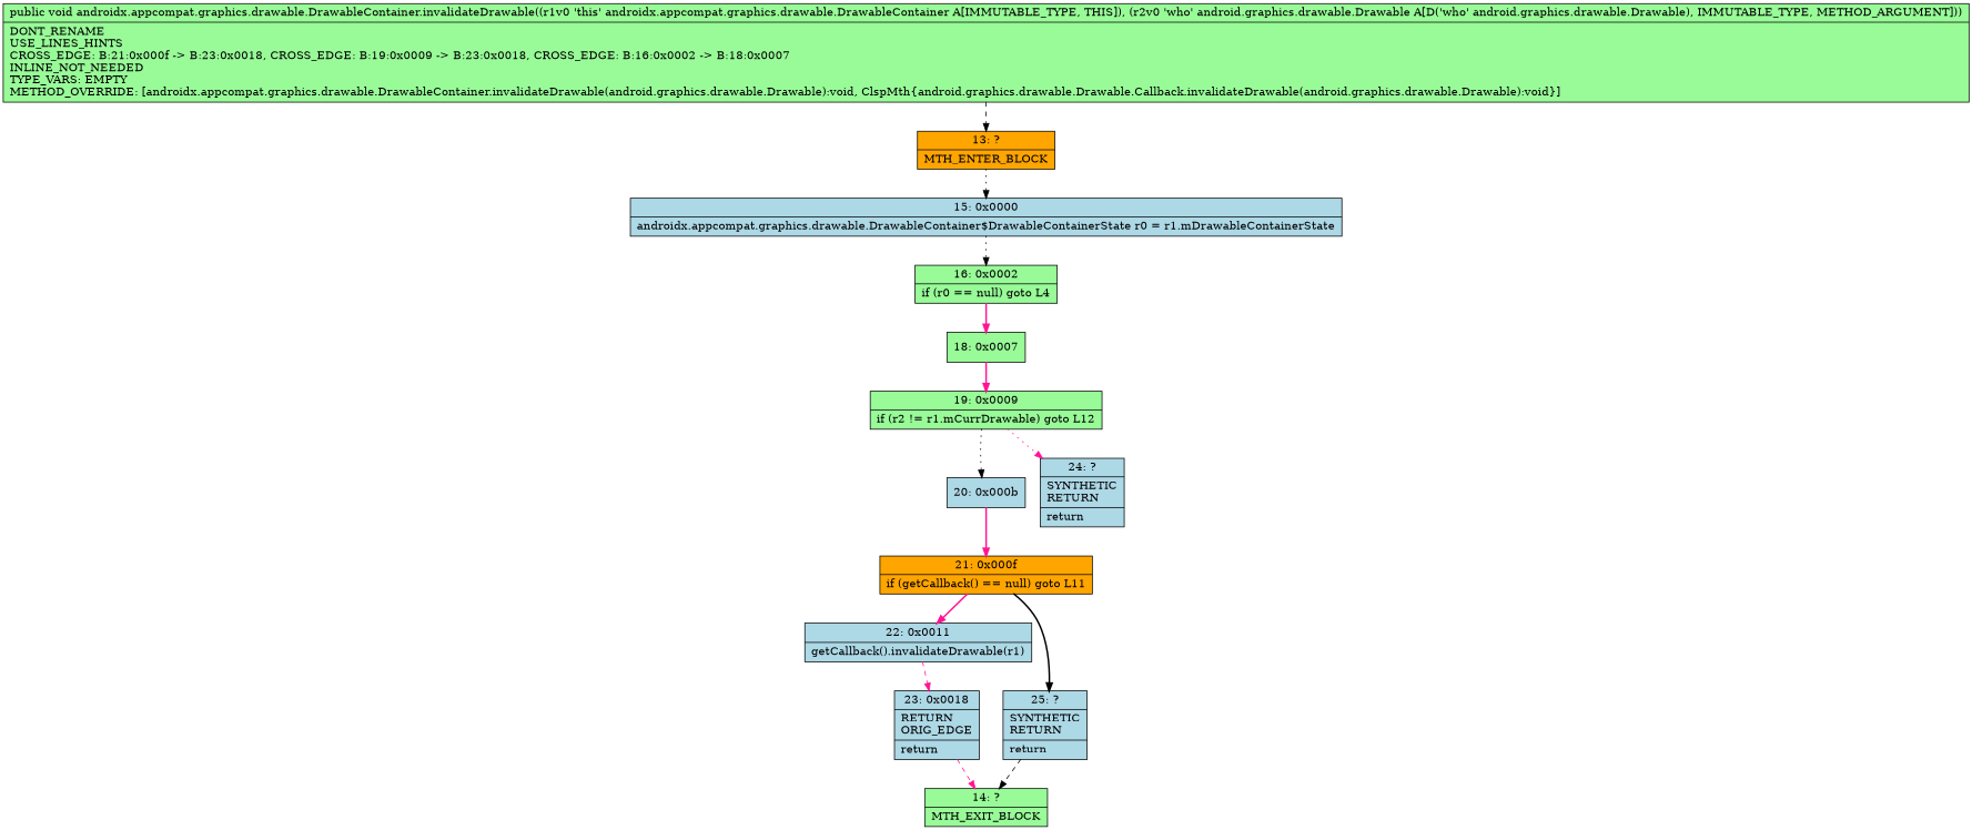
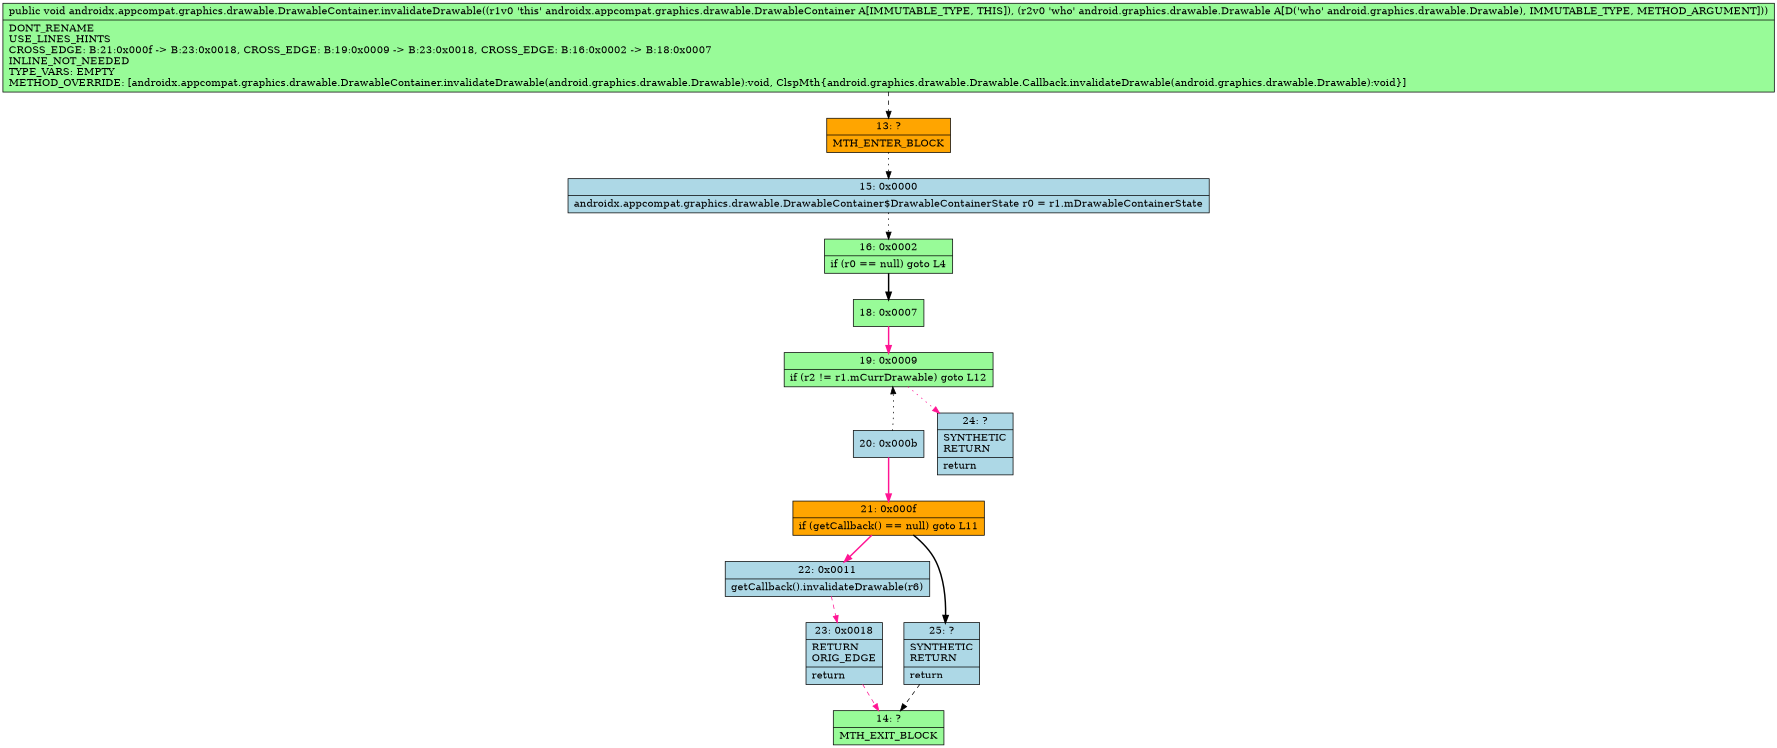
  digraph {
    node [fillcolor=lightblue shape=record style=filled]
    edge [color=black style=bold]
    n1 [fillcolor=orange label="{13\:\ ?|MTH_ENTER_BLOCK\l}"]
    n2 [label="{15\:\ 0x0000|androidx.appcompat.graphics.drawable.DrawableContainer$DrawableContainerState r0 = r1.mDrawableContainerState\l}"]
    n3 [fillcolor=palegreen label="{16\:\ 0x0002|if (r0 == null) goto L4\l}"]
    n4 [fillcolor=palegreen label="{18\:\ 0x0007}"]
    n5 [fillcolor=palegreen label="{19\:\ 0x0009|if (r2 != r1.mCurrDrawable) goto L12\l}"]
    n6 [label="{20\:\ 0x000b}"]
    n7 [label="{24\:\ ?|SYNTHETIC\lRETURN\l|return\l}"]
    n8 [fillcolor=orange label="{21\:\ 0x000f|if (getCallback() == null) goto L11\l}"]
-   n9 [label="{22\:\ 0x0011|getCallback().invalidateDrawable(r1)\l}"]
+   n9 [label="{22\:\ 0x0011|getCallback().invalidateDrawable(r6)\l}"]
    n10 [label="{25\:\ ?|SYNTHETIC\lRETURN\l|return\l}"]
    n11 [label="{23\:\ 0x0018|RETURN\lORIG_EDGE\l|return\l}"]
    n12 [fillcolor=palegreen label="{14\:\ ?|MTH_EXIT_BLOCK\l}"]
    n13 [fillcolor=palegreen label="{public void androidx.appcompat.graphics.drawable.DrawableContainer.invalidateDrawable((r1v0 'this' androidx.appcompat.graphics.drawable.DrawableContainer A[IMMUTABLE_TYPE, THIS]), (r2v0 'who' android.graphics.drawable.Drawable A[D('who' android.graphics.drawable.Drawable), IMMUTABLE_TYPE, METHOD_ARGUMENT]))  | DONT_RENAME\lUSE_LINES_HINTS\lCROSS_EDGE: B:21:0x000f \-\> B:23:0x0018, CROSS_EDGE: B:19:0x0009 \-\> B:23:0x0018, CROSS_EDGE: B:16:0x0002 \-\> B:18:0x0007\lINLINE_NOT_NEEDED\lTYPE_VARS: EMPTY\lMETHOD_OVERRIDE: [androidx.appcompat.graphics.drawable.DrawableContainer.invalidateDrawable(android.graphics.drawable.Drawable):void, ClspMth\{android.graphics.drawable.Drawable.Callback.invalidateDrawable(android.graphics.drawable.Drawable):void\}]\l}"]
    n1 -> n2 [style=dotted]
    n2 -> n3 [style=dotted]
-   n3 -> n4 [color=deeppink]
+   n3 -> n4
    n4 -> n5 [color=deeppink]
-   n5 -> n6 [style=dotted]
+   n6 -> n5 [style=dotted]
    n5 -> n7 [color=deeppink style=dotted]
    n6 -> n8 [color=deeppink]
    n8 -> n9 [color=deeppink]
    n8 -> n10
    n9 -> n11 [color=deeppink style=dashed]
    n10 -> n12 [style=dashed]
    n11 -> n12 [color=deeppink style=dashed]
    n13 -> n1 [style=dashed]
  }
